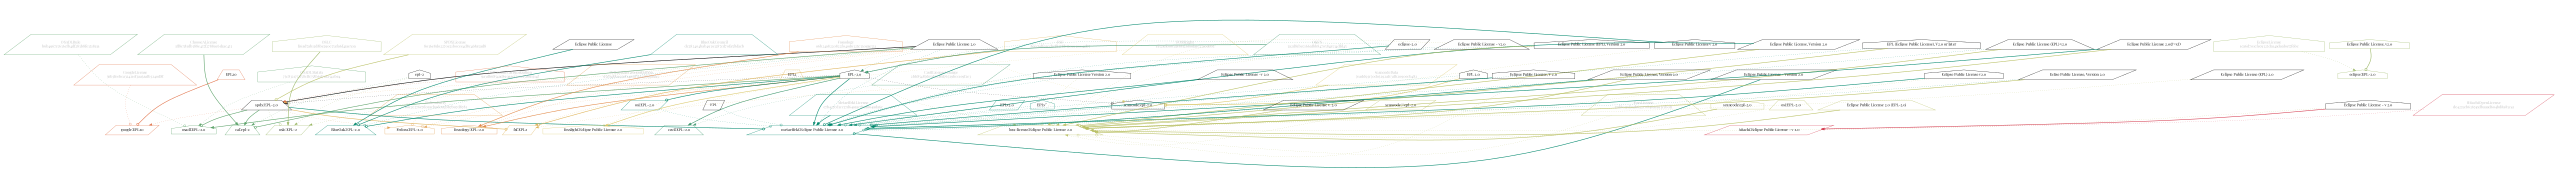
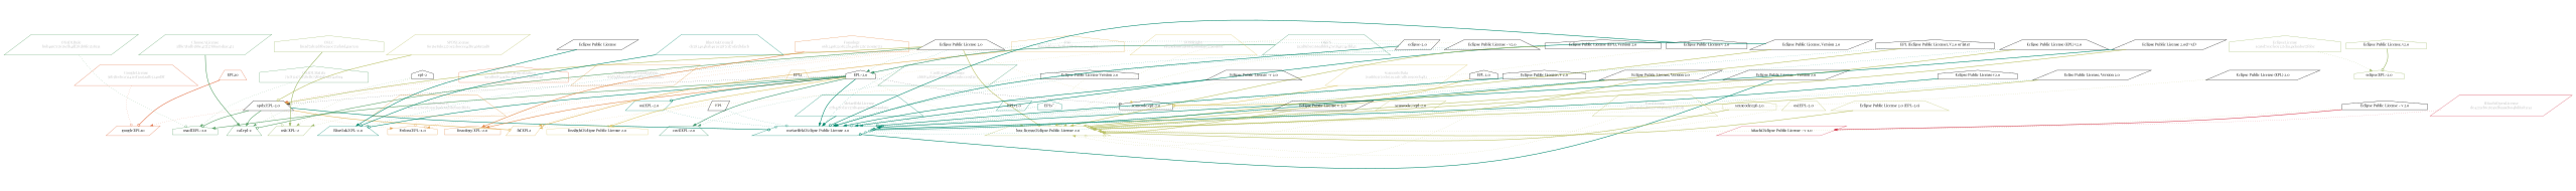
  strict digraph {
    fontname="Playfair Display"
    splines=curved
    node [fontname="Playfair Display" shape=parallelogram]
    edge [arrowhead=normal color="#00876c" fontname="Playfair Display" style=dotted weight=0.7]
    n1 [color="#b8bf62" fillcolor="beige;1" fontcolor=gray label="SPDXLicense\n8036e8d02270e21b0cee4d8c468a5ad8"]
    n2 [label="spdx:EPL-2.0" shape=trapezium]
    n3 [color="#e06f45" label="google:EPL20"]
    n4 [color="#e09d4b" label="Fedora:EPL-2.0" shape=house]
    n5 [color="#58a066" label="osadl:EPL-2.0" shape=house]
    n6 [color="#deb256" label="fsf:EPL2"]
    n7 [color="#58a066" label="cal:epl-2" shape=trapezium]
    n8 [color="#98b561" label="oslc:EPL-2"]
    n9 [color="#00876c" label="metaeffekt:Eclipse Public License 2.0"]
    n10 [label="EPL-2.0" shape=house]
    n11 [color="#00876c" label="BlueOak:EPL-2.0" shape=trapezium]
    n12 [label="scancode:epl-2.0" shape=house]
    n13 [color="#e18745" label="fossology:EPL-2.0" shape=house]
    n14 [color="#379469" label="cavil:EPL-2.0" shape=trapezium]
    n15 [color="#00876c" label="osi:EPL-2.0"]
    n16 [color="#b8bf62" label="foss-license:Eclipse Public License 2.0" shape=trapezium]
    n17 [color="#dac767" label="fosslight:Eclipse Public License 2.0" shape=house]
    n18 [color="#98b561" label="eclipse:EPL-2.0" shape=house]
    n19 [label="Eclipse Public License 2.0" shape=trapezium]
    n20 [color="#e06f45" fillcolor="beige;1" fontcolor=gray label="GoogleLicense\n36b3feebca32421ef3aa5aafb3240d8f" shape=trapezium]
    n21 [color="#e06f45" label=EPL20 shape=trapezium]
    n22 [color="#e09d4b" fillcolor="beige;1" fontcolor=gray label="FedoraEntry\n60c2c276e7d01acb9d092bb7b97d8781" shape=trapezium]
    n23 [label="Eclipse Public License"]
    n24 [color="#00876c" fillcolor="beige;1" fontcolor=gray label="BlueOakCouncil\ndc282404bab49393287cd70fa5f6facb" shape=trapezium]
    n25 [color="#58a066" fillcolor="beige;1" fontcolor=gray label="OSADLRule\nb6b496715636cfb4df283b8fe351811a"]
    n26 [color="#58a066" fillcolor="beige;1" fontcolor=gray label="OSADLMatrix\n75c8321772f58cfb758b6d7ca254cbe4" shape=house]
    n27 [label=EPL]
    n28 [color="#deb256" fillcolor="beige;1" fontcolor=gray label="FSF\n8eec6df9aeebcf8278b37c9930014cb7" shape=house]
    n29 [color="#deb256" label=EPL2 shape=trapezium]
    n30 [label="Eclipse Public License Version 2.0" shape=house]
    n31 [color="#58a066" fillcolor="beige;1" fontcolor=gray label="ChooseALicense\n1ff8c581db388e437f27889c6d1ac453"]
    n32 [label="epl-2" shape=house]
    n33 [color="#dac767" fillcolor="beige;1" fontcolor=gray label="ScancodeData\n7eadd93170d05292afc3db2090ecb482"]
    n34 [label="EPL 2.0" shape=house]
    n35 [color="#98b561" fillcolor="beige;1" fontcolor=gray label="OSLC\nf16ad7ab13d8be290c55ef96f41ae50a" shape=house]
    n36 [color="#e18745" fillcolor="beige;1" fontcolor=gray label="Fossology\n06b2498220822f040d6325c330eae531" shape=house]
    n37 [color="#379469" fillcolor="beige;1" fontcolor=gray label="OKFN\n3a2d81bcc166afbb8470584a534dfd45" shape=trapezium]
    n38 [label="eclipse-2.0"]
    n39 [color="#e06f45" fillcolor="beige;1" fontcolor=gray label="OrtLicenseCategorization\n9a3db6854ac890aac5510cf5b8f1314f" shape=house]
    n40 [color="#e09d4b" fillcolor="beige;1" fontcolor=gray label="OrtLicenseCategorization\n951b48811950f141e0f743277b9c6f15"]
    n41 [color="#379469" fillcolor="beige;1" fontcolor=gray label="CavilLicenseChange\n2bb85487de5d53d8d76729bcc1e9f2e3"]
    n42 [color="#00876c" fillcolor="beige;1" fontcolor=gray label="MetaeffektLicense\ne7b427cd1cc37d6491ac7b9fb64ada6c" shape=trapezium]
    n43 [label="Eclipse Public License (EPL) v2.0" shape=trapezium]
    n44 [label="Eclipse Public License - Version 2.0"]
    n45 [label="Eclipse Public License 2.0&#xD"]
    n46 [label="Eclipse Public License v2.0" shape=house]
    n47 [label="Eclipse Public License, Version 2.0"]
    n48 [label="Eclipse Public License (EPL) 2.0"]
    n49 [label="Eclipse Public License (EPL), Version 2.0" shape=house]
    n50 [label="Eclise Public License, Version 2.0"]
    n51 [label="EPL (Eclipse Public License), V2.0 or later" shape=house]
    n52 [color="#00876c" label="EPLv2.0"]
    n53 [color="#00876c" label="EPLv´´" shape=house]
    n54 [label="Eclipse Public Licence, Version 2.0"]
    n55 [label="Eclipse Public License - v2.0" shape=trapezium]
    n56 [label="Eclipse Public License -v 2.0" shape=trapezium]
    n57 [label="Eclipse Public License v 2.0" shape=house]
    n58 [label="Eclipse Public License, V 2.0" shape=house]
    n59 [label="Eclipse Public License v. 2.0"]
    n60 [color="#b8bf62" fillcolor="beige;1" fontcolor=gray label="FossLicense\n27d8c37cf751b622c0846aca93c1b0f1" shape=trapezium]
    n61 [label="Eclipse Public License - v 2.0" shape=house]
    n62 [color="#d43d51" label="hitachi:Eclipse Public License - v 2.0"]
    n63 [color="#b8bf62" label="scancode://epl-2.0"]
    n64 [color="#b8bf62" label="scancode:epl-2.0" shape=house]
    n65 [color="#b8bf62" label="osi:EPL-2.0" shape=trapezium]
    n66 [color="#b8bf62" label="Eclipse Public License 2.0 (EPL-2.0)" shape=trapezium]
    n67 [color="#dac767" fillcolor="beige;1" fontcolor=gray label="FOSSLight\nef571ef0063388812680da1c27ecebb5" shape=trapezium]
    n68 [color="#d43d51" fillcolor="beige;1" fontcolor=gray label="HitachiOpenLicense\nde4235eb636745dbaaad604bd8a85c41"]
    n69 [color="#98b561" fillcolor="beige;1" fontcolor=gray label="EclipseLicense\naca6d701cfec9325da14ad9ab957f6bc" shape=house]
    n70 [color="#98b561" label="Eclipse Public License, v2.0" shape=house]
    n1 -> n2 [arrowhead=odot color="#b8bf62" style=bold weight=0.5]
    n2 -> n3 [color="#e06f45"]
    n2 -> n4 [color="#e09d4b"]
    n2 -> n5 [arrowhead=odot color="#58a066" style=bold]
    n2 -> n6 [arrowhead=odot color="#deb256" style=bold weight=0.5]
    n2 -> n7 [color="#58a066" style=bold]
    n2 -> n8 [arrowhead=odot color="#98b561"]
    n2 -> n9 [arrowhead=odot style=bold]
    n10 -> n2 [color=""]
    n10 -> n4 [color="#e09d4b"]
    n10 -> n5 [color="#58a066" style=bold]
    n10 -> n9 [style=bold weight=0.5]
    n10 -> n11 [arrowhead=odot style=bold]
    n10 -> n12 [arrowhead=odot color=""]
    n10 -> n13 [color="#e18745" style=bold]
    n10 -> n14 [color="#379469" style=bold]
    n10 -> n15 [arrowhead=odot style=bold]
    n10 -> n16 [color="#b8bf62"]
    n10 -> n17 [color="#dac767" style=bold]
    n12 -> n9 [weight=0.5]
    n12 -> n16 [color="#b8bf62"]
    n15 -> n9 [arrowhead=odot weight=0.5]
-   n19 -> n2 [arrowhead=odot color=black style=bold]
+   n19 -> n2 [arrowhead=odot color="#b8bf62" style=bold]
    n19 -> n4 [arrowhead=odot color="#e09d4b" weight=0.5]
    n19 -> n7 [arrowhead=odot color="#58a066" style=bold]
    n19 -> n8 [color="#98b561"]
    n19 -> n9
    n19 -> n10 [color="#379469"]
    n19 -> n11 [arrowhead=odot]
    n19 -> n12 [color="#dac767"]
    n19 -> n13 [arrowhead=odot color="#e18745"]
+   n19 -> n16 [arrowhead=odot color="#b8bf62" style=bold]
    n19 -> n17 [arrowhead=odot color="#dac767"]
    n20 -> n3 [arrowhead=odot color="#e06f45" weight=0.5]
    n21 -> n3 [arrowhead=odot color="#e06f45" style=bold]
    n22 -> n4 [arrowhead=odot color="#e09d4b" weight=0.5]
    n23 -> n11 [style=bold weight=0.5]
    n24 -> n11 [arrowhead=odot style=bold weight=0.5]
    n25 -> n5 [arrowhead=odot color="#58a066" weight=0.5]
    n26 -> n5 [color="#58a066" weight=0.5]
    n27 -> n9 [arrowhead=odot weight=0.5]
    n28 -> n6 [arrowhead=odot color="#deb256" style=bold weight=0.5]
    n29 -> n6 [color="#deb256"]
    n30 -> n6 [color="#deb256"]
    n30 -> n9 [weight=0.5]
    n30 -> n16 [arrowhead=odot color="#b8bf62"]
    n31 -> n7 [color="#58a066" style=bold weight=0.5]
    n32 -> n7 [color="#58a066"]
    n32 -> n8 [color="#98b561"]
    n33 -> n12 [arrowhead=odot color="#dac767" style=bold weight=0.5]
-   n34 -> n9 [arrowhead=odot weight=0.5]
+   n63 -> n9 [arrowhead=odot weight=0.5]
    n34 -> n12 [arrowhead=odot color="#dac767" style=bold]
    n34 -> n16 [color="#b8bf62"]
    n35 -> n8 [color="#98b561" style=bold weight=0.5]
    n36 -> n13 [color="#e18745" style=bold weight=0.5]
    n37 -> n10 [arrowhead=odot color="#379469" style=bold weight=0.5]
    n38 -> n9 [arrowhead=odot style=bold weight=0.5]
    n38 -> n10 [color="#379469" weight=0.5]
    n38 -> n16 [arrowhead=odot color="#b8bf62"]
    n39 -> n2 [color="#e06f45" weight=0.5]
    n40 -> n2 [color="#e09d4b" weight=0.5]
    n41 -> n14 [color="#379469" weight=0.5]
    n42 -> n9 [style=bold weight=0.5]
    n43 -> n9 [weight=0.5]
    n43 -> n16 [color="#b8bf62" style=bold]
    n44 -> n9 [arrowhead=odot style=bold weight=0.5]
    n44 -> n16 [color="#b8bf62"]
    n45 -> n9 [style=bold weight=0.5]
    n45 -> n16 [arrowhead=odot color="#b8bf62" style=bold]
    n46 -> n9 [arrowhead=odot style=bold weight=0.5]
    n46 -> n16 [arrowhead=odot color="#b8bf62"]
    n47 -> n9 [style=bold weight=0.5]
    n47 -> n16 [arrowhead=odot color="#b8bf62" style=bold]
    n48 -> n16 [arrowhead=odot color="#b8bf62"]
    n49 -> n9 [weight=0.5]
    n49 -> n16 [color="#b8bf62" style=bold]
    n50 -> n9 [arrowhead=odot weight=0.5]
    n50 -> n16 [arrowhead=odot color="#b8bf62" style=bold]
    n51 -> n9 [arrowhead=odot weight=0.5]
    n51 -> n16 [arrowhead=odot color="#b8bf62" style=bold]
    n52 -> n9 [arrowhead=odot weight=0.5]
    n53 -> n9 [weight=0.5]
    n54 -> n9 [arrowhead=odot style=bold weight=0.5]
    n54 -> n16 [color="#b8bf62" style=bold]
    n55 -> n9 [weight=0.5]
    n55 -> n16 [color="#b8bf62"]
    n56 -> n9 [style=bold weight=0.5]
    n56 -> n16 [arrowhead=odot color="#b8bf62"]
    n57 -> n9 [arrowhead=odot style=bold weight=0.5]
    n57 -> n16 [color="#b8bf62"]
    n58 -> n9 [arrowhead=odot style=bold weight=0.5]
    n58 -> n16 [arrowhead=odot color="#b8bf62"]
    n59 -> n9 [arrowhead=odot weight=0.5]
    n59 -> n16 [arrowhead=odot color="#b8bf62" style=bold]
    n60 -> n16 [arrowhead=odot color="#b8bf62" weight=0.5]
    n61 -> n16 [color="#b8bf62"]
    n61 -> n62 [color="#d43d51" style=bold]
    n63 -> n16 [color="#b8bf62"]
    n64 -> n16 [color="#b8bf62" style=bold]
    n65 -> n16 [color="#b8bf62"]
    n66 -> n16 [arrowhead=odot color="#b8bf62" style=bold]
    n67 -> n17 [arrowhead=odot color="#dac767" weight=0.5]
    n68 -> n62 [color="#d43d51" weight=0.5]
    n69 -> n18 [color="#98b561" weight=0.5]
    n70 -> n18 [arrowhead=odot color="#98b561" style=bold]
  }
